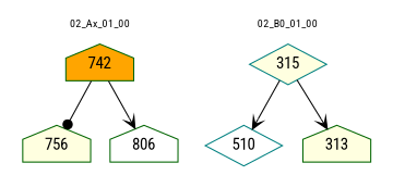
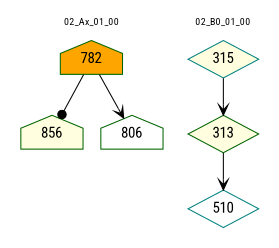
  digraph {
    fontname="Roboto Condensed"
    node [color=darkgreen fillcolor=lightyellow fontname="Roboto Condensed" shape=house style=filled]
    edge [arrowhead=vee color=black fontname="Roboto Condensed"]
-   n1 [fillcolor=orange label=742]
-   n2 [label=756]
+   n1 [fillcolor=orange label=782]
+   n2 [label=856]
    n3 [fillcolor=white label=806]
    n4 [color=teal label=315 shape=diamond]
    n5 [color=teal fillcolor=white label=510 shape=diamond]
-   n6 [label=313]
+   n6 [label=313 shape=diamond]
    subgraph cluster_1 {
      color=white
      fontsize=10
      label="02_Ax_01_00"
      n1
      n2
      n3
    }
    subgraph cluster_2 {
      color=white
      fontsize=10
      label="02_B0_01_00"
      n4
      n5
      n6
    }
    n1 -> n2 [arrowhead=dot]
    n1 -> n3
-   n4 -> n5
+   n6 -> n5
    n4 -> n6
  }
